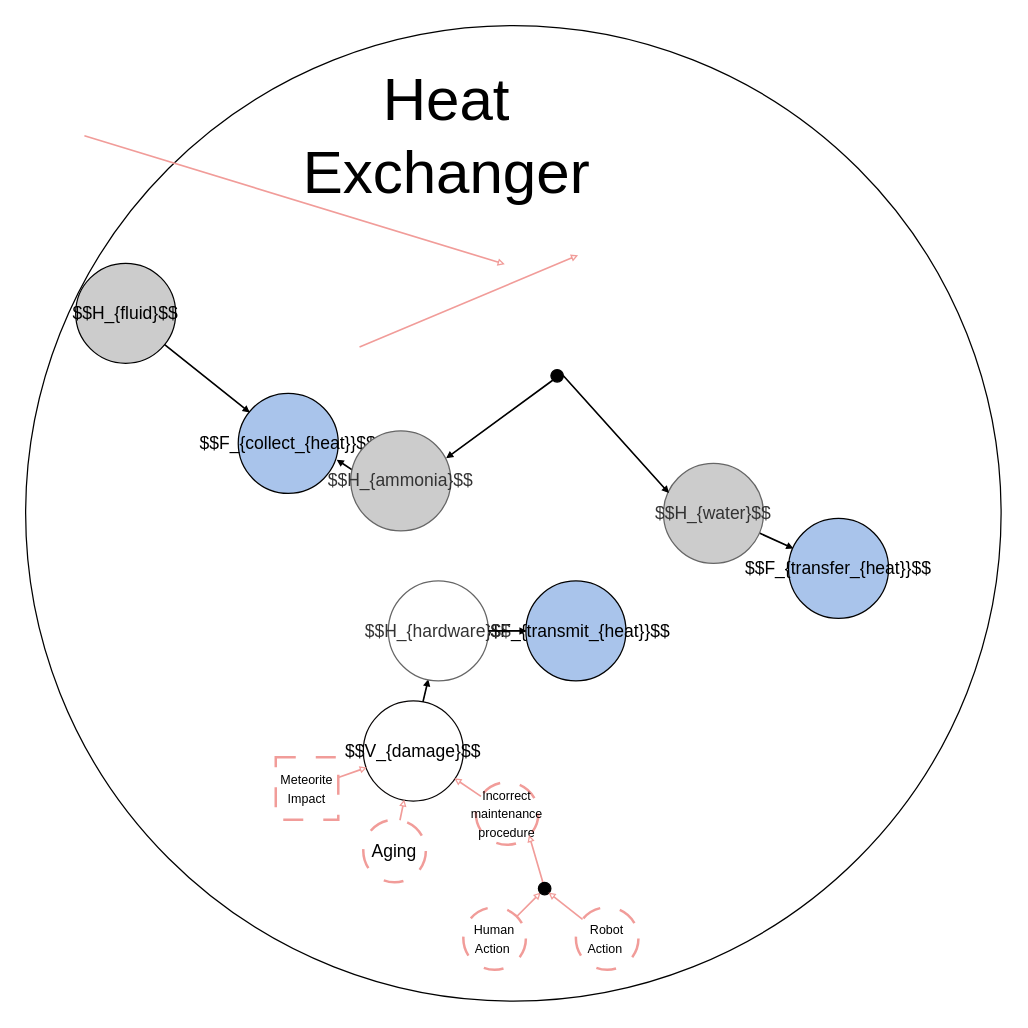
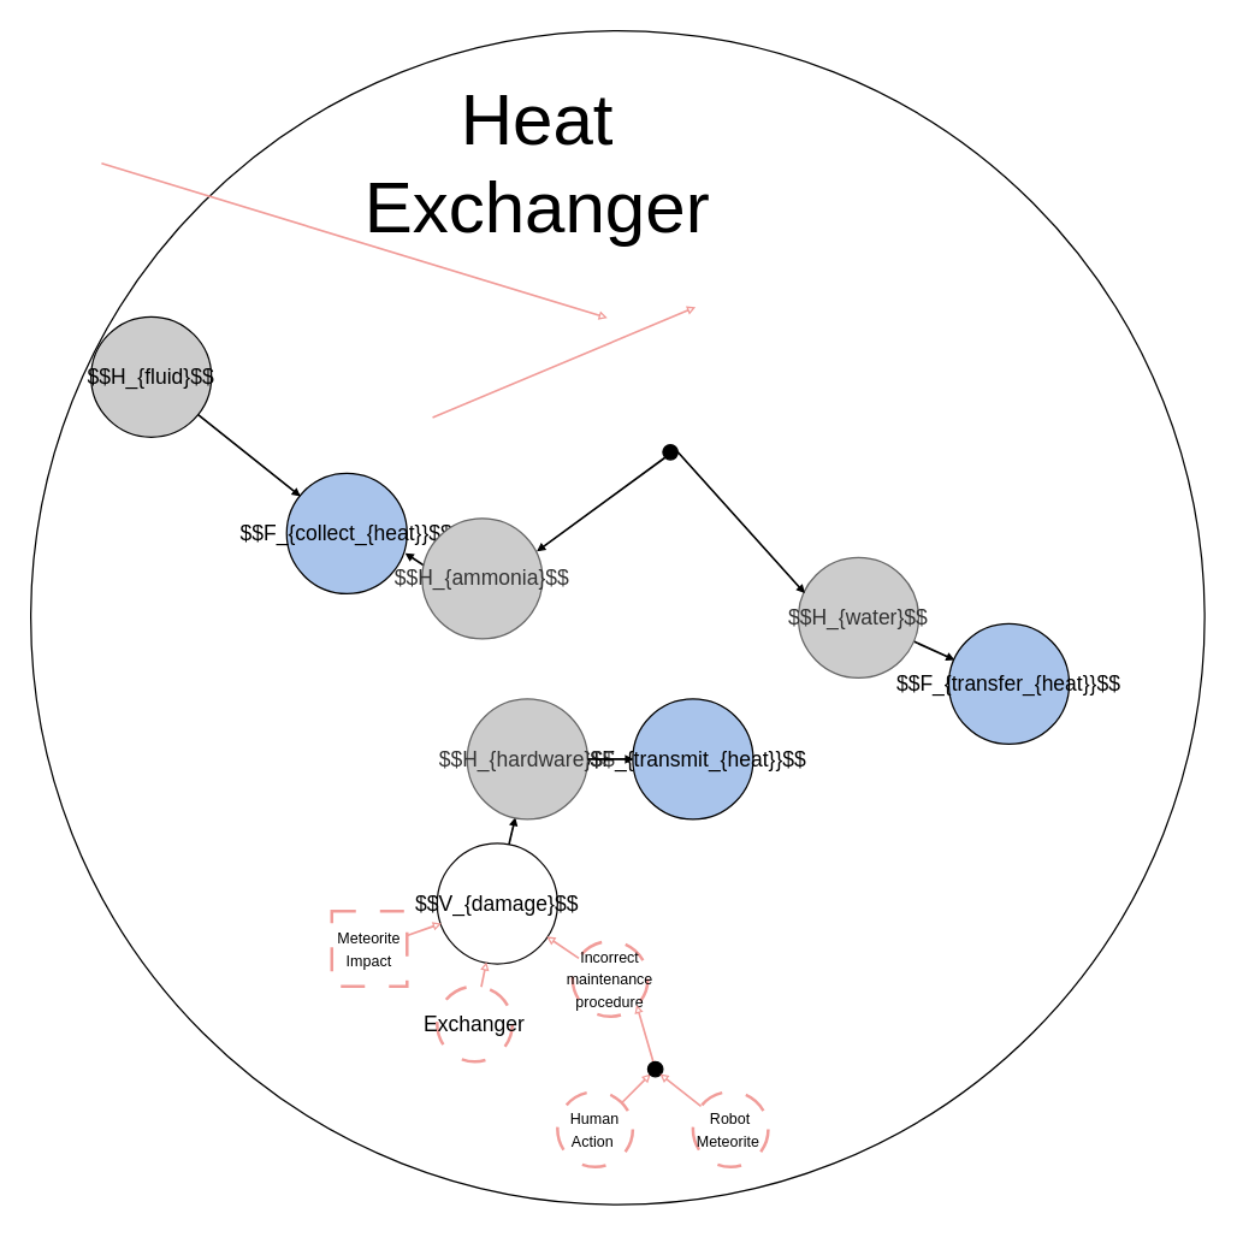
  <mxCell id="0" />
  <mxCell id="1" parent="0" />
  <mxCell id="2" value="" style="ellipse;whiteSpace=wrap;html=1;strokeColor=#000000;" vertex="1" parent="1"><mxGeometry x="20" y="20" width="780" height="780" as="geometry" /></mxCell>
  <mxCell id="3" value="&lt;font style=&quot;font-size: 14px;&quot;&gt;$$F_{collect_{heat}}$$&lt;/font&gt;" style="ellipse;whiteSpace=wrap;html=1;aspect=fixed;fillColor=#A9C4EB;" vertex="1" parent="1"><mxGeometry x="190" y="314" width="80" height="80" as="geometry" /></mxCell>
  <mxCell id="4" value="&lt;font style=&quot;font-size: 14px;&quot;&gt;$$V_{damage}$$&lt;/font&gt;" style="ellipse;whiteSpace=wrap;html=1;aspect=fixed;fillColor=#FFFFFF;strokeColor=#080505;strokeWidth=1;" vertex="1" parent="1"><mxGeometry x="290" y="560" width="80" height="80" as="geometry" /></mxCell>
  <mxCell id="5" value="&lt;font style=&quot;font-size: 10px;&quot;&gt;Meteorite Impact&lt;/font&gt;" style="whiteSpace=wrap;html=1;aspect=fixed;fillColor=#FFFFFF;strokeColor=#F19C99;strokeWidth=2;dashed=1;dashPattern=8 8;rounded=0;" vertex="1" parent="1"><mxGeometry x="220" y="605" width="50" height="50" as="geometry" /></mxCell>
- <mxCell id="6" value="&lt;font style=&quot;font-size: 14px;&quot;&gt;Aging&lt;/font&gt;" style="ellipse;whiteSpace=wrap;html=1;aspect=fixed;fillColor=#FFFFFF;strokeColor=#F19C99;strokeWidth=2;dashed=1;dashPattern=8 8;" vertex="1" parent="1"><mxGeometry x="290" y="655" width="50" height="50" as="geometry" /></mxCell>
+ <mxCell id="6" value="&lt;font style=&quot;font-size: 14px;&quot;&gt;Exchanger&lt;/font&gt;" style="ellipse;whiteSpace=wrap;html=1;aspect=fixed;fillColor=#FFFFFF;strokeColor=#F19C99;strokeWidth=2;dashed=1;dashPattern=8 8;" vertex="1" parent="1"><mxGeometry x="290" y="655" width="50" height="50" as="geometry" /></mxCell>
  <mxCell id="7" value="&lt;font style=&quot;font-size: 10px;&quot;&gt;Human Action&amp;nbsp;&lt;/font&gt;" style="ellipse;whiteSpace=wrap;html=1;aspect=fixed;fillColor=#FFFFFF;strokeColor=#F19C99;strokeWidth=2;dashed=1;dashPattern=8 8;" vertex="1" parent="1"><mxGeometry x="370" y="725" width="50" height="50" as="geometry" /></mxCell>
  <mxCell id="8" value="" style="shape=flexArrow;endArrow=classic;html=1;rounded=0;fillColor=#000000;width=0.323;endSize=1.065;endWidth=2.981;" edge="1" parent="1" source="22" target="23"><mxGeometry width="50" height="50" relative="1" as="geometry"><mxPoint x="440" y="489.5" as="sourcePoint" /><mxPoint x="480" y="489.5" as="targetPoint" /></mxGeometry></mxCell>
  <mxCell id="9" value="" style="shape=flexArrow;endArrow=classic;html=1;rounded=0;fillColor=#000000;exitX=0.041;exitY=0.408;exitDx=0;exitDy=0;width=0.323;endSize=1.065;endWidth=2.981;entryX=0.99;entryY=0.667;entryDx=0;entryDy=0;exitPerimeter=0;entryPerimeter=0;" edge="1" parent="1" source="21" target="3"><mxGeometry width="50" height="50" relative="1" as="geometry"><mxPoint x="605" y="499.41" as="sourcePoint" /><mxPoint x="490" y="499.41" as="targetPoint" /><Array as="points" /></mxGeometry></mxCell>
  <mxCell id="10" value="" style="shape=flexArrow;endArrow=classic;html=1;rounded=0;width=0.323;endSize=1.065;endWidth=2.981;strokeColor=#F19C99;" edge="1" parent="1" source="6" target="4"><mxGeometry width="50" height="50" relative="1" as="geometry"><mxPoint x="312" y="235" as="sourcePoint" /><mxPoint x="260" y="240" as="targetPoint" /></mxGeometry></mxCell>
  <mxCell id="11" value="&lt;font style=&quot;font-size: 10px;&quot;&gt;Incorrect maintenance procedure&lt;/font&gt;" style="ellipse;whiteSpace=wrap;html=1;aspect=fixed;fillColor=#FFFFFF;strokeColor=#F19C99;strokeWidth=2;dashed=1;dashPattern=8 8;" vertex="1" parent="1"><mxGeometry x="380" y="625" width="50" height="50" as="geometry" /></mxCell>
  <mxCell id="12" value="" style="shape=flexArrow;endArrow=classic;html=1;rounded=0;width=0.323;endSize=1.065;endWidth=2.981;strokeColor=#F19C99;" edge="1" parent="1"><mxGeometry width="50" height="50" relative="1" as="geometry"><mxPoint x="67" y="108" as="sourcePoint" /><mxPoint x="402.573" y="210.58" as="targetPoint" /></mxGeometry></mxCell>
  <mxCell id="13" value="" style="shape=flexArrow;endArrow=classic;html=1;rounded=0;width=0.323;endSize=1.065;endWidth=2.981;strokeColor=#F19C99;" edge="1" parent="1" source="11" target="4"><mxGeometry width="50" height="50" relative="1" as="geometry"><mxPoint x="135" y="875" as="sourcePoint" /><mxPoint x="-22" y="808" as="targetPoint" /></mxGeometry></mxCell>
  <mxCell id="14" value="" style="shape=flexArrow;endArrow=classic;html=1;rounded=0;width=0.323;endSize=1.065;endWidth=2.981;strokeColor=#F19C99;" edge="1" parent="1" source="7" target="19"><mxGeometry width="50" height="50" relative="1" as="geometry"><mxPoint x="280" y="915" as="sourcePoint" /><mxPoint x="145" y="885" as="targetPoint" /></mxGeometry></mxCell>
  <mxCell id="15" value="" style="shape=flexArrow;endArrow=classic;html=1;rounded=0;width=0.323;endSize=1.065;endWidth=2.981;strokeColor=#F19C99;entryX=1;entryY=1;entryDx=0;entryDy=0;" edge="1" parent="1" source="19" target="11"><mxGeometry width="50" height="50" relative="1" as="geometry"><mxPoint x="270" y="980" as="sourcePoint" /><mxPoint x="290" y="995" as="targetPoint" /></mxGeometry></mxCell>
  <mxCell id="16" value="&lt;div style=&quot;text-align: center;&quot;&gt;&lt;font style=&quot;font-size: 48px;&quot;&gt;Heat Exchanger&lt;/font&gt;&lt;/div&gt;" style="text;whiteSpace=wrap;html=1;fillColor=none;" vertex="1" parent="1"><mxGeometry x="240" y="44" width="150" height="40" as="geometry" /></mxCell>
  <mxCell id="17" value="" style="shape=flexArrow;endArrow=classic;html=1;rounded=0;width=0.323;endSize=1.065;endWidth=2.981;strokeColor=#F19C99;" edge="1" parent="1" source="5" target="4"><mxGeometry width="50" height="50" relative="1" as="geometry"><mxPoint x="-87" y="861" as="sourcePoint" /><mxPoint x="-73" y="818" as="targetPoint" /></mxGeometry></mxCell>
- <mxCell id="18" value="&lt;font style=&quot;font-size: 10px;&quot;&gt;Robot Action&amp;nbsp;&lt;/font&gt;" style="ellipse;whiteSpace=wrap;html=1;aspect=fixed;fillColor=#FFFFFF;strokeColor=#F19C99;strokeWidth=2;dashed=1;dashPattern=8 8;" vertex="1" parent="1"><mxGeometry x="460" y="725" width="50" height="50" as="geometry" /></mxCell>
+ <mxCell id="18" value="&lt;font style=&quot;font-size: 10px;&quot;&gt;Robot Meteorite&amp;nbsp;&lt;/font&gt;" style="ellipse;whiteSpace=wrap;html=1;aspect=fixed;fillColor=#FFFFFF;strokeColor=#F19C99;strokeWidth=2;dashed=1;dashPattern=8 8;" vertex="1" parent="1"><mxGeometry x="460" y="725" width="50" height="50" as="geometry" /></mxCell>
  <mxCell id="19" value="" style="ellipse;whiteSpace=wrap;html=1;aspect=fixed;fillColor=#000000;strokeColor=#000000;" vertex="1" parent="1"><mxGeometry x="430" y="705" width="10" height="10" as="geometry" /></mxCell>
  <mxCell id="20" value="" style="shape=flexArrow;endArrow=classic;html=1;rounded=0;width=0.323;endSize=1.065;endWidth=2.981;strokeColor=#F19C99;entryX=1;entryY=1;entryDx=0;entryDy=0;" edge="1" parent="1" source="18" target="19"><mxGeometry width="50" height="50" relative="1" as="geometry"><mxPoint x="220" y="842.77" as="sourcePoint" /><mxPoint x="480" y="585" as="targetPoint" /></mxGeometry></mxCell>
  <mxCell id="21" value="&lt;font style=&quot;font-size: 14px;&quot;&gt;$$H_{ammonia}$$&lt;/font&gt;" style="ellipse;whiteSpace=wrap;html=1;aspect=fixed;fillColor=#CCCCCC;strokeColor=#666666;strokeWidth=1;fontColor=#333333;" vertex="1" parent="1"><mxGeometry x="280" y="344" width="80" height="80" as="geometry" /></mxCell>
  <mxCell id="22" value="&lt;font style=&quot;font-size: 14px;&quot;&gt;$$H_{water}$$&lt;/font&gt;" style="ellipse;whiteSpace=wrap;html=1;aspect=fixed;fillColor=#CCCCCC;strokeColor=#666666;strokeWidth=1;fontColor=#333333;" vertex="1" parent="1"><mxGeometry x="530" y="370" width="80" height="80" as="geometry" /></mxCell>
  <mxCell id="23" value="&lt;font style=&quot;font-size: 14px;&quot;&gt;$$F_{transfer_{heat}}$$&lt;/font&gt;" style="ellipse;whiteSpace=wrap;html=1;aspect=fixed;fillColor=#A9C4EB;" vertex="1" parent="1"><mxGeometry x="630" y="414" width="80" height="80" as="geometry" /></mxCell>
  <mxCell id="24" value="" style="shape=flexArrow;endArrow=classic;html=1;rounded=0;width=0.323;endSize=1.065;endWidth=2.981;strokeColor=#F19C99;" edge="1" parent="1"><mxGeometry width="50" height="50" relative="1" as="geometry"><mxPoint x="287" y="277" as="sourcePoint" /><mxPoint x="461.197" y="203.772" as="targetPoint" /></mxGeometry></mxCell>
  <mxCell id="25" value="" style="ellipse;whiteSpace=wrap;html=1;aspect=fixed;fillColor=#000000;strokeColor=#000000;" vertex="1" parent="1"><mxGeometry x="440" y="295" width="10" height="10" as="geometry" /></mxCell>
  <mxCell id="26" value="" style="shape=flexArrow;endArrow=classic;html=1;rounded=0;fillColor=#000000;exitX=0;exitY=1;exitDx=0;exitDy=0;width=0.323;endSize=1.065;endWidth=2.981;entryX=0.959;entryY=0.27;entryDx=0;entryDy=0;entryPerimeter=0;" edge="1" parent="1" source="25" target="21"><mxGeometry width="50" height="50" relative="1" as="geometry"><mxPoint x="472" y="318" as="sourcePoint" /><mxPoint x="439" y="351" as="targetPoint" /><Array as="points" /></mxGeometry></mxCell>
  <mxCell id="27" value="" style="shape=flexArrow;endArrow=classic;html=1;rounded=0;fillColor=#000000;exitX=1;exitY=0.5;exitDx=0;exitDy=0;width=0.323;endSize=1.065;endWidth=2.981;entryX=0.05;entryY=0.292;entryDx=0;entryDy=0;entryPerimeter=0;" edge="1" parent="1" source="25" target="22"><mxGeometry width="50" height="50" relative="1" as="geometry"><mxPoint x="431" y="359" as="sourcePoint" /><mxPoint x="343" y="408" as="targetPoint" /><Array as="points" /></mxGeometry></mxCell>
  <mxCell id="28" value="&lt;font style=&quot;font-size: 14px;&quot;&gt;$$F_{transmit_{heat}}$$&lt;/font&gt;" style="ellipse;whiteSpace=wrap;html=1;aspect=fixed;fillColor=#A9C4EB;" vertex="1" parent="1"><mxGeometry x="420" y="464" width="80" height="80" as="geometry" /></mxCell>
  <mxCell id="29" value="" style="shape=flexArrow;endArrow=classic;html=1;rounded=0;fillColor=#000000;width=0.323;endSize=1.065;endWidth=2.981;" edge="1" parent="1" source="4" target="30"><mxGeometry width="50" height="50" relative="1" as="geometry"><mxPoint x="378" y="478" as="sourcePoint" /><mxPoint x="426" y="518" as="targetPoint" /></mxGeometry></mxCell>
- <mxCell id="30" value="&lt;font style=&quot;font-size: 14px;&quot;&gt;$$H_{hardware}$$&lt;/font&gt;" style="ellipse;whiteSpace=wrap;html=1;aspect=fixed;fillColor=#ffffff;strokeColor=#666666;strokeWidth=1;fontColor=#333333;" vertex="1" parent="1"><mxGeometry x="310" y="464" width="80" height="80" as="geometry" /></mxCell>
+ <mxCell id="30" value="&lt;font style=&quot;font-size: 14px;&quot;&gt;$$H_{hardware}$$&lt;/font&gt;" style="ellipse;whiteSpace=wrap;html=1;aspect=fixed;fillColor=#CCCCCC;strokeColor=#666666;strokeWidth=1;fontColor=#333333;" vertex="1" parent="1"><mxGeometry x="310" y="464" width="80" height="80" as="geometry" /></mxCell>
  <mxCell id="31" value="" style="shape=flexArrow;endArrow=classic;html=1;rounded=0;fillColor=#000000;width=0.323;endSize=1.065;endWidth=2.981;" edge="1" parent="1" source="30" target="28"><mxGeometry width="50" height="50" relative="1" as="geometry"><mxPoint x="312" y="582" as="sourcePoint" /><mxPoint x="298" y="556" as="targetPoint" /></mxGeometry></mxCell>
  <mxCell id="32" value="&lt;font style=&quot;font-size: 14px;&quot;&gt;$$H_{fluid}$$&lt;/font&gt;" style="ellipse;whiteSpace=wrap;html=1;aspect=fixed;fillColor=#CCCCCC;" vertex="1" parent="1"><mxGeometry x="60" y="210" width="80" height="80" as="geometry" /></mxCell>
  <mxCell id="33" value="" style="shape=flexArrow;endArrow=classic;html=1;rounded=0;fillColor=#000000;width=0.323;endSize=1.065;endWidth=2.981;" edge="1" parent="1" source="32" target="3"><mxGeometry width="50" height="50" relative="1" as="geometry"><mxPoint x="313" y="413" as="sourcePoint" /><mxPoint x="269" y="393" as="targetPoint" /><Array as="points" /></mxGeometry></mxCell>
